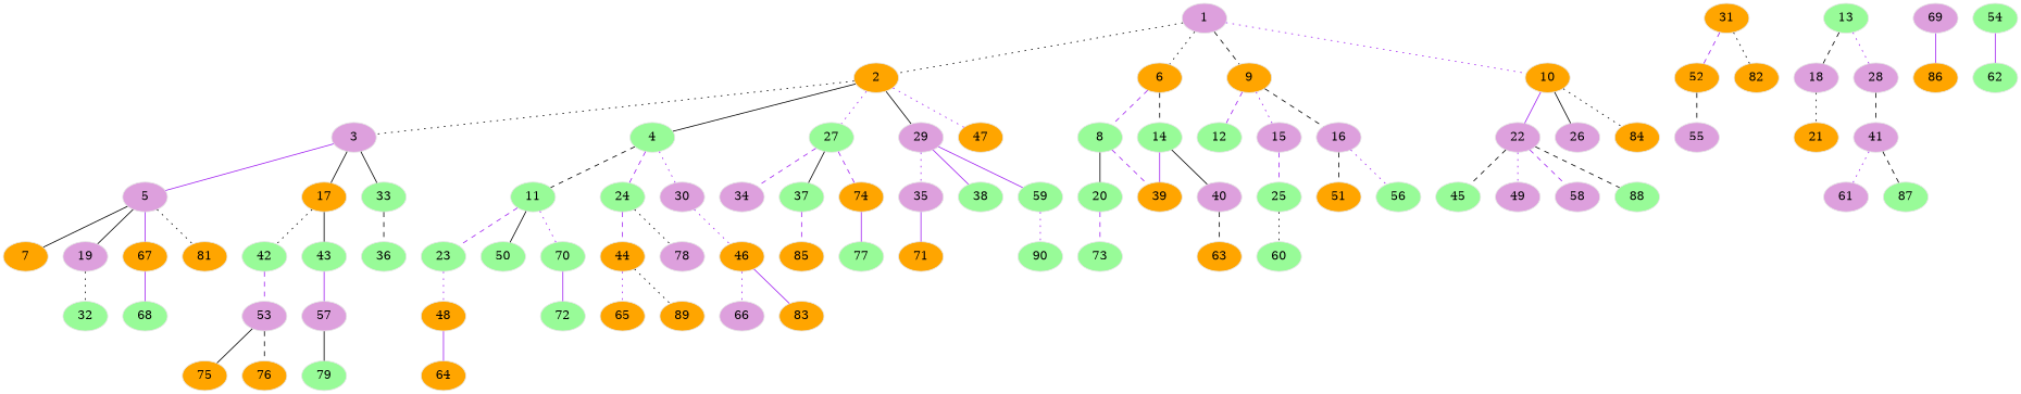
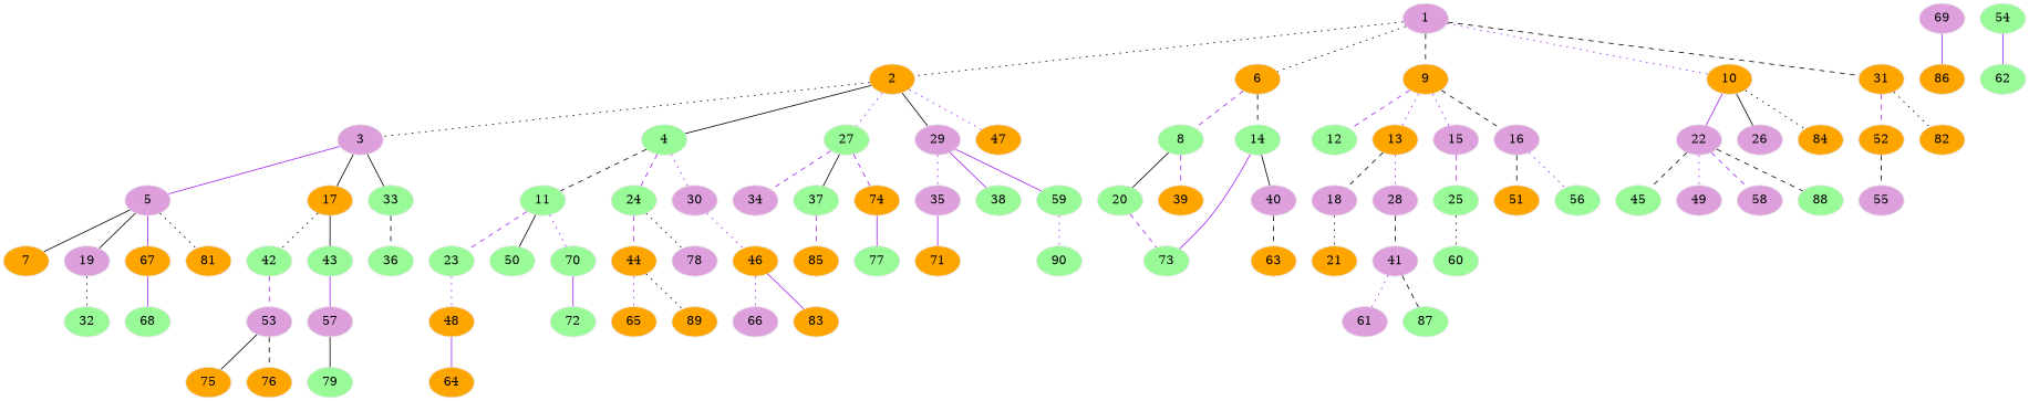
  graph {
    node [color=gray90 fillcolor=palegreen style=filled]
    edge [color=purple style=dotted]
    1 [fillcolor=plum]
    2 [fillcolor=orange]
    6 [fillcolor=orange]
    9 [fillcolor=orange]
    10 [fillcolor=orange]
    31 [fillcolor=orange]
    3 [fillcolor=plum]
    4
    27
    29 [fillcolor=plum]
    47 [fillcolor=orange]
    8
    14
    12
-   13
+   13 [fillcolor=orange]
    15 [fillcolor=plum]
    16 [fillcolor=plum]
    22 [fillcolor=plum]
    26 [fillcolor=plum]
    84 [fillcolor=orange]
    52 [fillcolor=orange]
    82 [fillcolor=orange]
    5 [fillcolor=plum]
    17 [fillcolor=orange]
    33
    11
    24
    30 [fillcolor=plum]
    34 [fillcolor=plum]
    37
    74 [fillcolor=orange]
    35 [fillcolor=plum]
    38
    59
    7 [fillcolor=orange]
    19 [fillcolor=plum]
    67 [fillcolor=orange]
    81 [fillcolor=orange]
    42
    43
    36
    23
    50
    70
    44 [fillcolor=orange]
    78 [fillcolor=plum]
    46 [fillcolor=orange]
    32
    68
    20
    39 [fillcolor=orange]
    40 [fillcolor=plum]
    73
    69 [fillcolor=plum]
    86 [fillcolor=orange]
    18 [fillcolor=plum]
    28 [fillcolor=plum]
    25
    51 [fillcolor=orange]
    56
    45
    49 [fillcolor=plum]
    58 [fillcolor=plum]
    88
    48 [fillcolor=orange]
    72
    21 [fillcolor=orange]
    41 [fillcolor=plum]
    63 [fillcolor=orange]
    60
    53 [fillcolor=plum]
    57 [fillcolor=plum]
    64 [fillcolor=orange]
    65 [fillcolor=orange]
    89 [fillcolor=orange]
    85 [fillcolor=orange]
    77
    61 [fillcolor=plum]
    87
    71 [fillcolor=orange]
    90
    66 [fillcolor=plum]
    83 [fillcolor=orange]
    54
    62
    55 [fillcolor=plum]
    75 [fillcolor=orange]
    76 [fillcolor=orange]
    79
    1 -- 2 [color=black]
    1 -- 6 [color=black]
    1 -- 9 [color=black style=dashed]
    1 -- 10
+   1 -- 31 [color=black style=dashed]
    2 -- 3 [color=black]
    2 -- 4 [color=black style=solid]
    2 -- 27
    2 -- 29 [color=black style=solid]
    2 -- 47
    6 -- 8 [style=dashed]
    6 -- 14 [color=black style=dashed]
    9 -- 12 [style=dashed]
+   9 -- 13
    9 -- 15
    9 -- 16 [color=black style=dashed]
    10 -- 22 [style=solid]
    10 -- 26 [color=black style=solid]
    10 -- 84 [color=black]
    31 -- 52 [style=dashed]
    31 -- 82 [color=black]
    3 -- 5 [style=solid]
    3 -- 17 [color=black style=solid]
    3 -- 33 [color=black style=solid]
    4 -- 11 [color=black style=dashed]
    4 -- 24 [style=dashed]
    4 -- 30
    27 -- 34 [style=dashed]
    27 -- 37 [color=black style=solid]
    27 -- 74 [style=dashed]
    29 -- 35
    29 -- 38 [style=solid]
    29 -- 59 [style=solid]
    8 -- 20 [color=black style=solid]
    8 -- 39 [style=dashed]
-   14 -- 39 [style=solid]
+   14 -- 73 [style=solid]
    14 -- 40 [color=black style=solid]
    13 -- 18 [color=black style=dashed]
    13 -- 28
    15 -- 25 [style=dashed]
    16 -- 51 [color=black style=dashed]
    16 -- 56
    22 -- 45 [color=black style=dashed]
    22 -- 49
    22 -- 58 [style=dashed]
    22 -- 88 [color=black style=dashed]
    52 -- 55 [color=black style=dashed]
    5 -- 7 [color=black style=solid]
    5 -- 19 [color=black style=solid]
    5 -- 67 [style=solid]
    5 -- 81 [color=black]
    17 -- 42 [color=black]
    17 -- 43 [color=black style=solid]
    33 -- 36 [color=black style=dashed]
    11 -- 23 [style=dashed]
    11 -- 50 [color=black style=solid]
    11 -- 70
    24 -- 44 [style=dashed]
    24 -- 78 [color=black]
    30 -- 46
    37 -- 85 [style=dashed]
    74 -- 77 [style=solid]
    35 -- 71 [style=solid]
    59 -- 90
    19 -- 32 [color=black]
    67 -- 68 [style=solid]
    42 -- 53 [style=dashed]
    43 -- 57 [style=solid]
    23 -- 48
    70 -- 72 [style=solid]
    44 -- 65
    44 -- 89 [color=black]
    46 -- 66
    46 -- 83 [style=solid]
    20 -- 73 [style=dashed]
    40 -- 63 [color=black style=dashed]
    69 -- 86 [style=solid]
    18 -- 21 [color=black]
    28 -- 41 [color=black style=dashed]
    25 -- 60 [color=black]
    48 -- 64 [style=solid]
    41 -- 61
    41 -- 87 [color=black style=dashed]
    53 -- 75 [color=black style=solid]
    53 -- 76 [color=black style=dashed]
    57 -- 79 [color=black style=solid]
    54 -- 62 [style=solid]
  }
